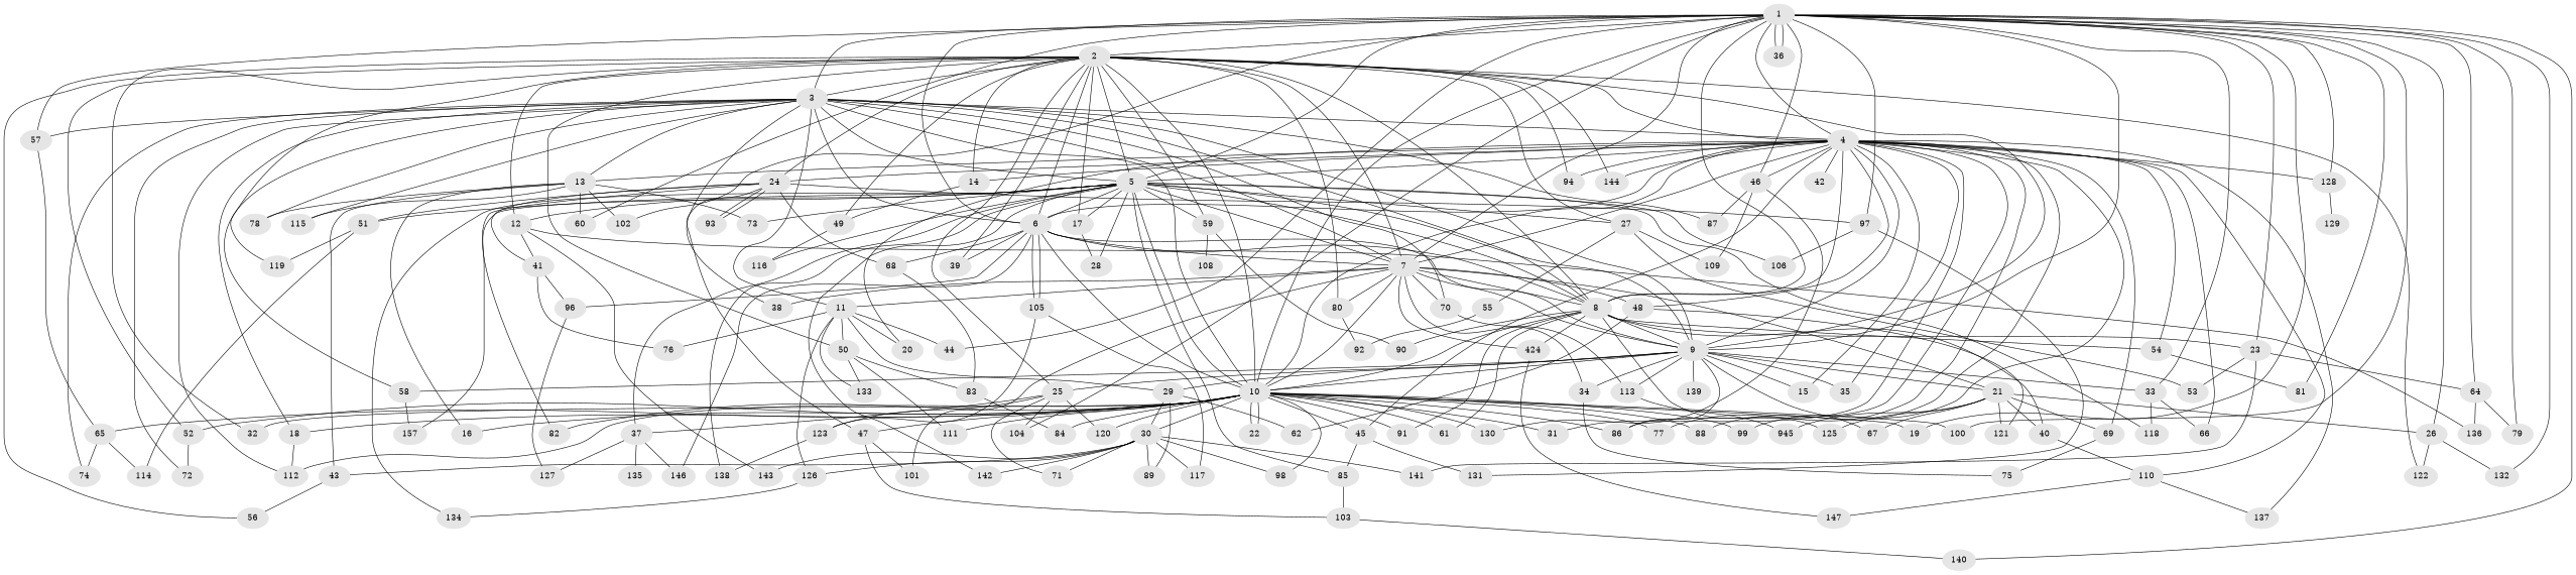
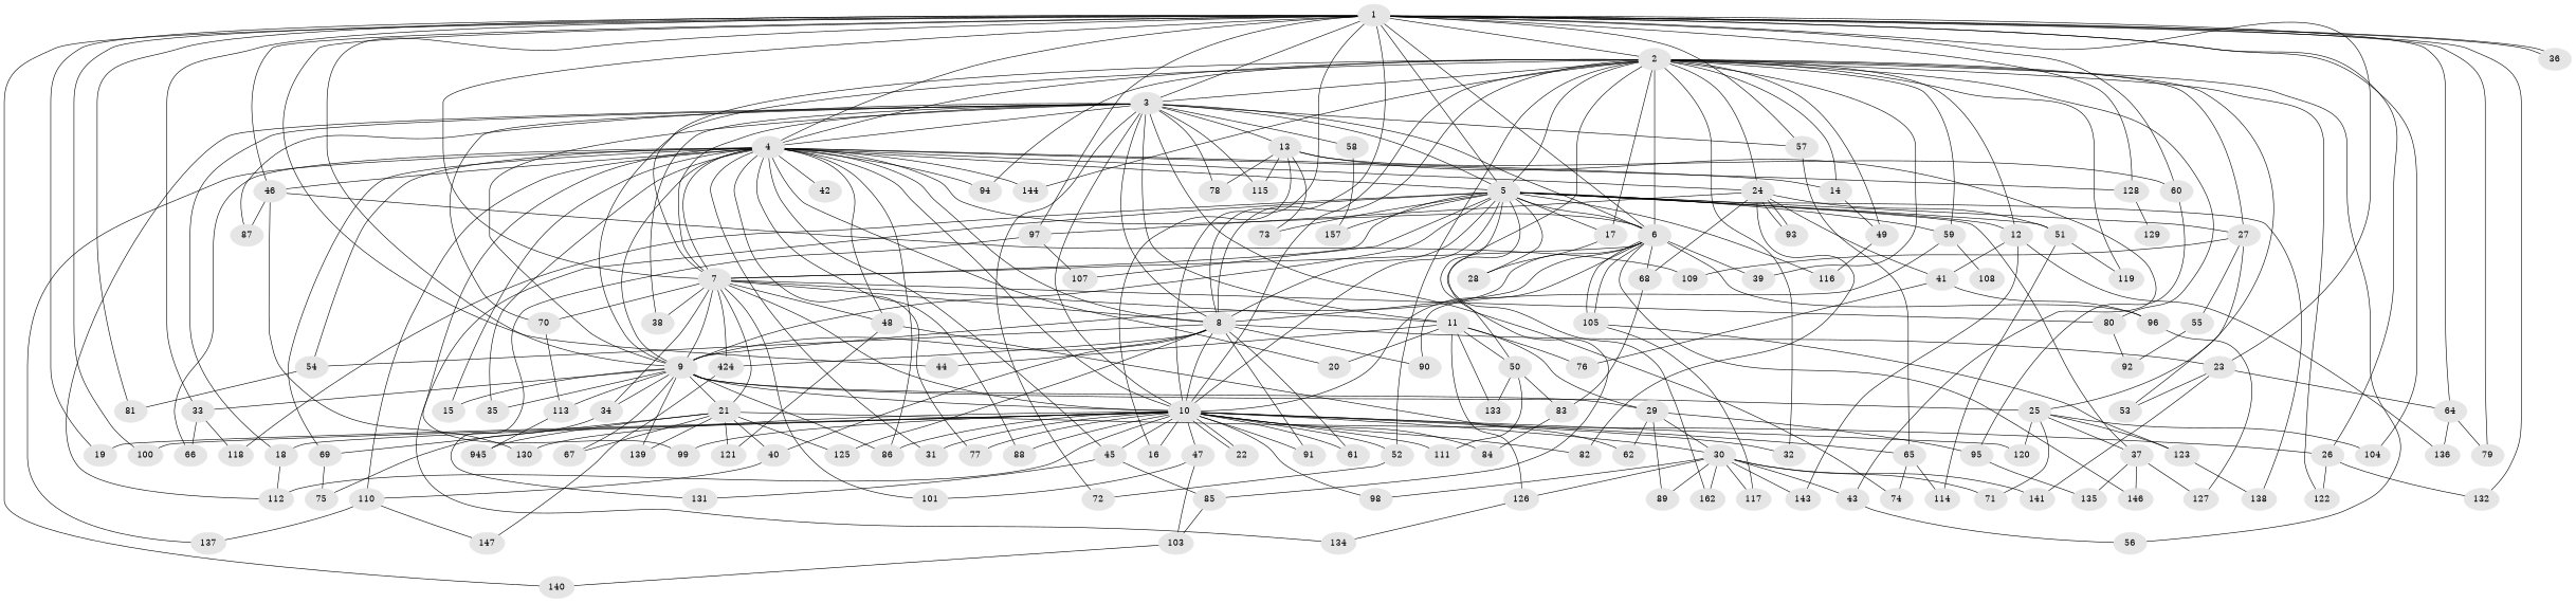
  graph {
    node [color=gray90 style=filled]
    1
    2
    3
    4
    5
    6
    7
    8
    9
    10
    19
    23
    26
    33
    36
    44
    46
    57
    60
    64
    79
    81
    97
    100
-   102
    104
    128
    132
    140
    12
    14
    17
    24
    25
    27
    32
    39
    49
    50
    52
    56
    59
    80
    94
    119
    122
    144
    11
    13
    18
    38
    58
    70
    72
    74
    78
    87
    112
    115
    42
    15
    20
    31
    35
    45
    48
    54
    66
    69
    77
    86
    88
    99
    110
    137
    28
    37
    51
    73
    85
-   106
+   106 [label=107]
    n82 [label=157]
    116
    118
    134
    138
-   142
+   142 [label=162]
    68
    96
    105
    146
    21
    34
    101
    n95 [label=424]
    40
    61
    90
    91
    125
    29
    67
    113
    139
    16
    22
    30
    47
    65
    82
    84
    98
    111
    120
    130
    53
    141
    109
+   95
    136
    131
    129
    41
    143
    93
    71
    123
    55
    133
    83
    108
    92
    76
    126
    43
    121
    62
    75
    147
    127
    135
    114
    103
    117
    n145 [label=945]
    89
    1 -- 2
    1 -- 3
    1 -- 4
    1 -- 5
    1 -- 6
    1 -- 7
    1 -- 8
    1 -- 9
    1 -- 10
    1 -- 19
    1 -- 23
    1 -- 26
    1 -- 33
    1 -- 36
    1 -- 36
    1 -- 44
    1 -- 46
    1 -- 57
    1 -- 60
    1 -- 64
    1 -- 79
    1 -- 81
    1 -- 97
    1 -- 100
-   1 -- 102
    1 -- 104
    1 -- 128
    1 -- 132
    1 -- 140
    2 -- 3
    2 -- 4
    2 -- 5
    2 -- 6
    2 -- 7
    2 -- 8
    2 -- 9
    2 -- 10
    2 -- 12
    2 -- 14
    2 -- 17
    2 -- 24
    2 -- 25
    2 -- 27
    2 -- 32
    2 -- 39
    2 -- 49
    2 -- 50
    2 -- 52
    2 -- 56
    2 -- 59
    2 -- 80
    2 -- 94
    2 -- 119
    2 -- 122
    2 -- 144
    3 -- 4
    3 -- 5
    3 -- 6
    3 -- 7
    3 -- 8
    3 -- 9
    3 -- 10
    3 -- 57
    3 -- 11
    3 -- 13
    3 -- 18
    3 -- 38
    3 -- 58
    3 -- 70
    3 -- 72
    3 -- 74
    3 -- 78
    3 -- 87
    3 -- 112
    3 -- 115
    4 -- 5
    4 -- 6
    4 -- 7
    4 -- 8
    4 -- 9
    4 -- 10
    4 -- 46
    4 -- 128
    4 -- 14
    4 -- 24
    4 -- 94
    4 -- 144
-   4 -- 13
    4 -- 42
    4 -- 15
    4 -- 20
    4 -- 31
    4 -- 35
    4 -- 45
    4 -- 48
    4 -- 54
    4 -- 66
    4 -- 69
    4 -- 77
    4 -- 86
    4 -- 88
    4 -- 99
    4 -- 110
    4 -- 137
    5 -- 6
    5 -- 7
    5 -- 8
    5 -- 9
    5 -- 10
    5 -- 12
    5 -- 17
    5 -- 27
    5 -- 59
    5 -- 28
    5 -- 37
    5 -- 51
    5 -- 73
    5 -- 85
    5 -- 106
    5 -- n82
    5 -- 116
    5 -- 118
    5 -- 134
    5 -- 138
    5 -- 142
    6 -- 7
    6 -- 8
    6 -- 9
    6 -- 10
    6 -- 39
    6 -- 68
    6 -- 96
    6 -- 105
    6 -- 105
    6 -- 146
    7 -- 8
    7 -- 9
    7 -- 10
    7 -- 80
    7 -- 11
    7 -- 38
    7 -- 70
    7 -- 48
    7 -- 21
    7 -- 34
    7 -- 101
    7 -- n95
    8 -- 9
    8 -- 10
    8 -- 23
    8 -- 54
    8 -- n95
    8 -- 40
    8 -- 61
    8 -- 90
    8 -- 91
    8 -- 125
    9 -- 10
    9 -- 33
    9 -- 25
-   9 -- 58
    9 -- 15
    9 -- 35
    9 -- 86
    9 -- 21
    9 -- 34
    9 -- 29
    9 -- 67
    9 -- 113
    9 -- 139
    10 -- 19
    10 -- 100
    10 -- 32
    10 -- 52
    10 -- 18
    10 -- 112
    10 -- 31
    10 -- 45
    10 -- 77
    10 -- 86
    10 -- 88
    10 -- 99
    10 -- 61
    10 -- 91
    10 -- 16
    10 -- 22
    10 -- 22
    10 -- 30
    10 -- 47
    10 -- 65
    10 -- 82
    10 -- 84
    10 -- 98
    10 -- 111
    10 -- 120
    10 -- 130
    23 -- 64
    23 -- 53
    23 -- 141
    26 -- 132
    26 -- 122
    33 -- 66
    33 -- 118
    46 -- 87
    46 -- 130
    46 -- 109
    57 -- 65
+   60 -- 95
    64 -- 79
    64 -- 136
    97 -- 106
    97 -- 131
    128 -- 129
    12 -- 136
    12 -- 41
    12 -- 143
    14 -- 49
    17 -- 28
    24 -- 97
    24 -- 51
    24 -- 68
-   24 -- 47
    24 -- 82
    24 -- 41
    24 -- 93
    24 -- 93
    25 -- 104
    25 -- 37
    25 -- 120
    25 -- 71
    25 -- 123
    27 -- 53
    27 -- 109
    27 -- 55
    49 -- 116
    50 -- 111
    50 -- 133
    50 -- 83
    52 -- 72
    59 -- 90
    59 -- 108
    80 -- 92
    11 -- 44
    11 -- 50
    11 -- 20
    11 -- 29
    11 -- 133
    11 -- 76
    11 -- 126
    13 -- 60
-   13 -- 102
    13 -- 78
    13 -- 115
    13 -- 73
    13 -- 16
    13 -- 43
    18 -- 112
    58 -- n82
    70 -- 113
    45 -- 85
    45 -- 131
    48 -- 121
    48 -- 62
    54 -- 81
    69 -- 75
    110 -- 137
    110 -- 147
    37 -- 146
    37 -- 127
    37 -- 135
    51 -- 119
    51 -- 114
    85 -- 103
    68 -- 83
    96 -- 127
    105 -- 123
    105 -- 117
    21 -- 26
    21 -- 69
    21 -- 40
    21 -- 125
    21 -- 67
+   21 -- 139
    21 -- 121
    21 -- n145
    34 -- 75
    n95 -- 147
    40 -- 110
    29 -- 30
+   29 -- 95
    29 -- 62
    29 -- 89
    113 -- n145
    30 -- 142
    30 -- 98
    30 -- 141
    30 -- 143
    30 -- 71
    30 -- 126
    30 -- 43
    30 -- 117
    30 -- 89
    47 -- 101
    47 -- 103
    65 -- 74
    65 -- 114
+   95 -- 135
    41 -- 96
    41 -- 76
    123 -- 138
    55 -- 92
    83 -- 84
    126 -- 134
    43 -- 56
    103 -- 140
  }
